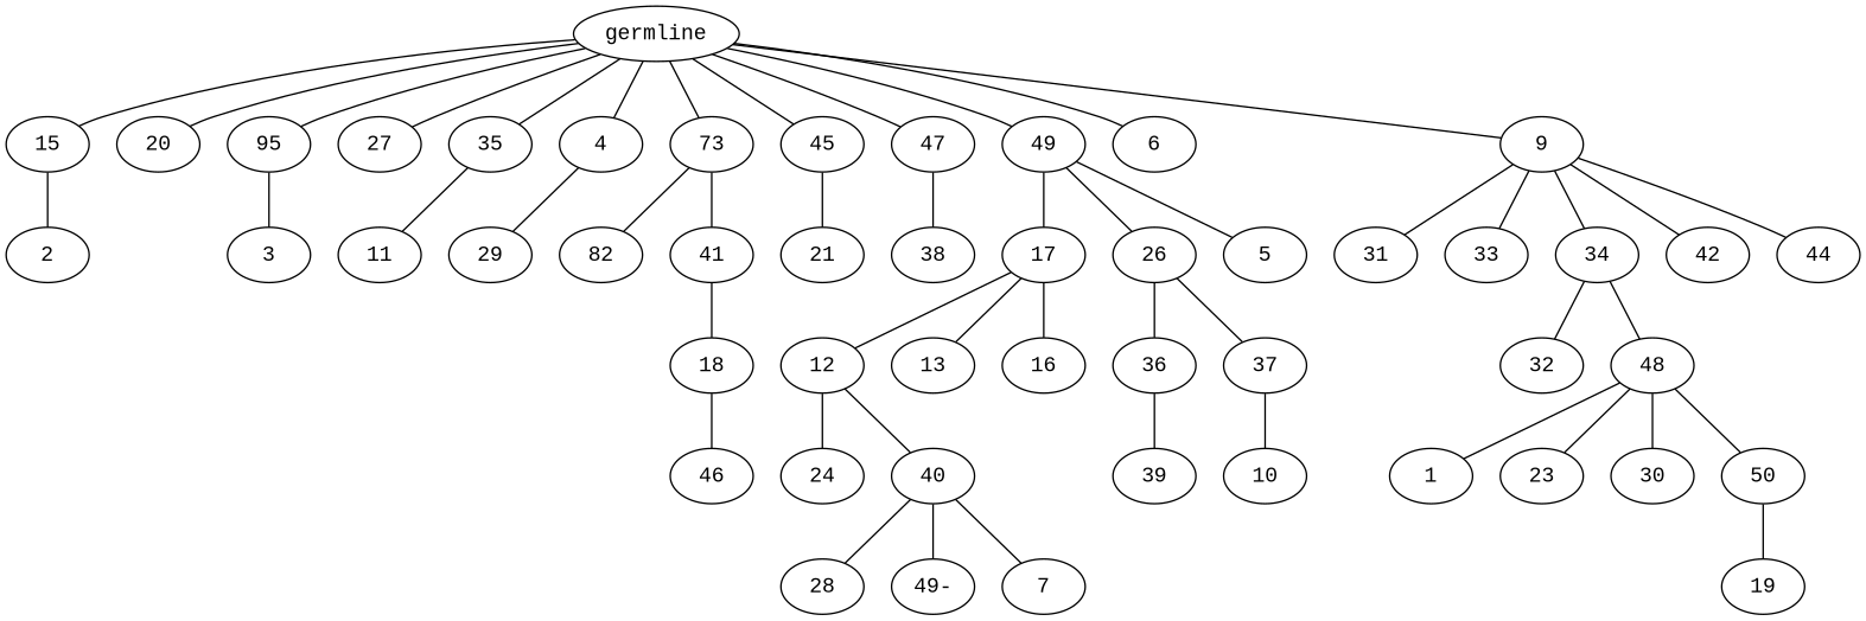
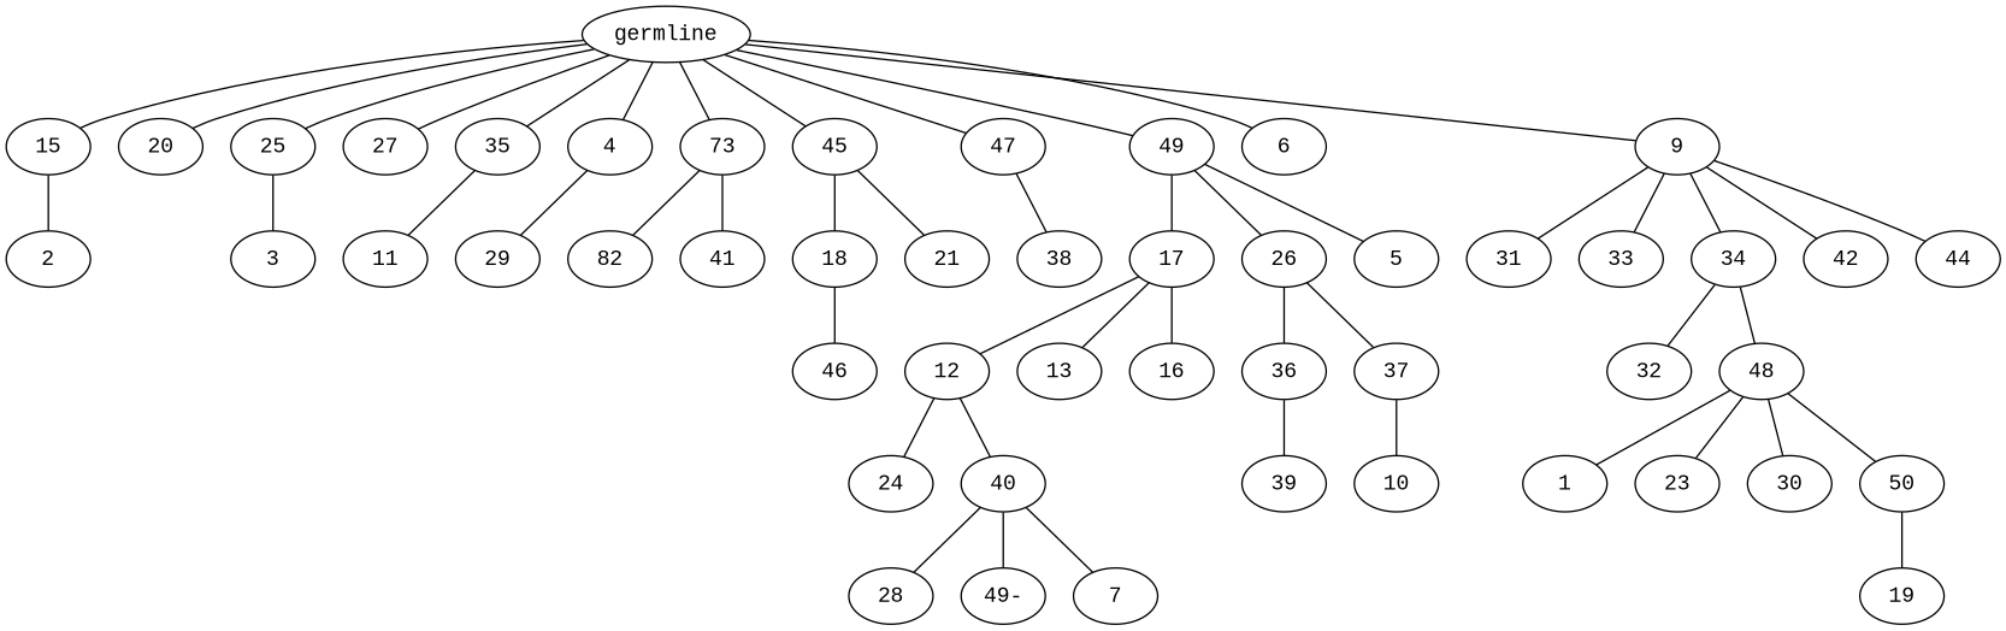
  graph {
    fontname="Liberation Mono"
    node [fontname="Liberation Mono"]
    edge [fontname="Liberation Mono"]
    n1 [label=germline]
    n2 [label=15]
    n3 [label=20]
-   n4 [label=95]
+   n4 [label=25]
    n5 [label=27]
    n6 [label=35]
    n7 [label=4]
    n8 [label=73]
    n9 [label=45]
    n10 [label=47]
    n11 [label=49]
    n12 [label=6]
    n13 [label=9]
    n14 [label=2]
    n15 [label=3]
    n16 [label=11]
    n17 [label=29]
    n18 [label=82]
    n19 [label=41]
    n20 [label=18]
    n21 [label=21]
    n22 [label=38]
    n23 [label=17]
    n24 [label=26]
    n25 [label=5]
    n26 [label=31]
    n27 [label=33]
    n28 [label=34]
    n29 [label=42]
    n30 [label=44]
    n31 [label=46]
    n32 [label=12]
    n33 [label=13]
    n34 [label=16]
    n35 [label=36]
    n36 [label=37]
    n37 [label=24]
    n38 [label=40]
    n39 [label=28]
    n40 [label="49-"]
    n41 [label=7]
    n42 [label=39]
    n43 [label=10]
    n44 [label=32]
    n45 [label=48]
    n46 [label=1]
    n47 [label=23]
    n48 [label=30]
    n49 [label=50]
    n50 [label=19]
    n1 -- n2
    n1 -- n3
    n1 -- n4
    n1 -- n5
    n1 -- n6
    n1 -- n7
    n1 -- n8
    n1 -- n9
    n1 -- n10
    n1 -- n11
    n1 -- n12
    n1 -- n13
    n2 -- n14
    n4 -- n15
    n6 -- n16
    n7 -- n17
    n8 -- n18
    n8 -- n19
-   n19 -- n20
+   n9 -- n20
    n9 -- n21
    n10 -- n22
    n11 -- n23
    n11 -- n24
    n11 -- n25
    n13 -- n26
    n13 -- n27
    n13 -- n28
    n13 -- n29
    n13 -- n30
    n20 -- n31
    n23 -- n32
    n23 -- n33
    n23 -- n34
    n24 -- n35
    n24 -- n36
    n28 -- n44
    n28 -- n45
    n32 -- n37
    n32 -- n38
    n35 -- n42
    n36 -- n43
    n38 -- n39
    n38 -- n40
    n38 -- n41
    n45 -- n46
    n45 -- n47
    n45 -- n48
    n45 -- n49
    n49 -- n50
  }
